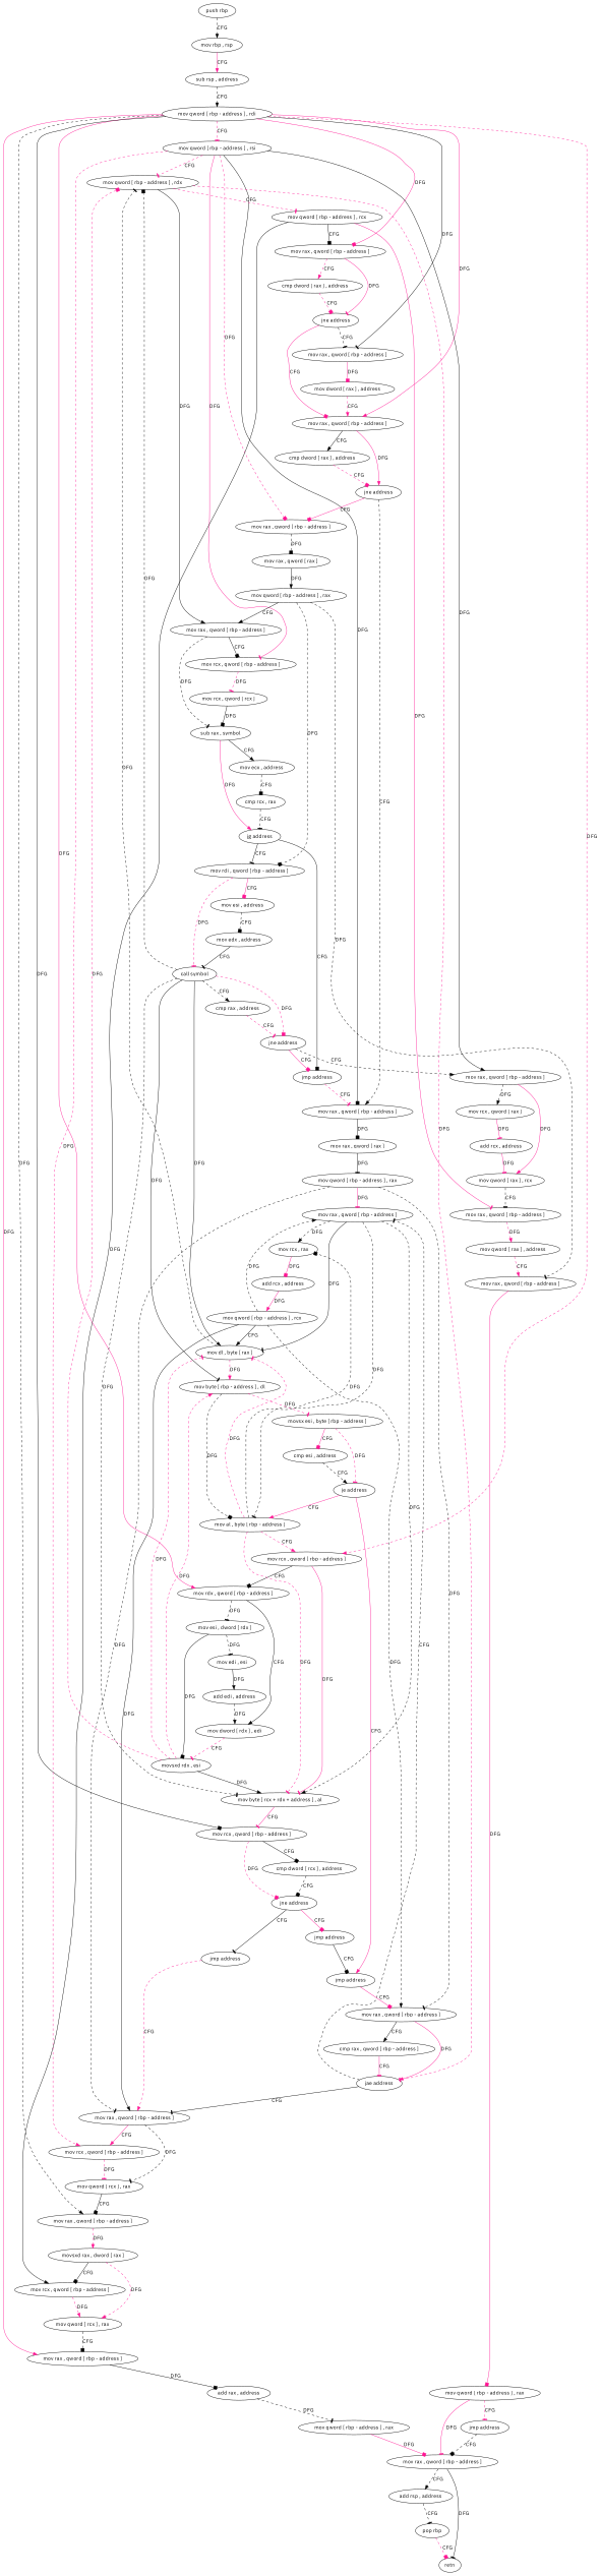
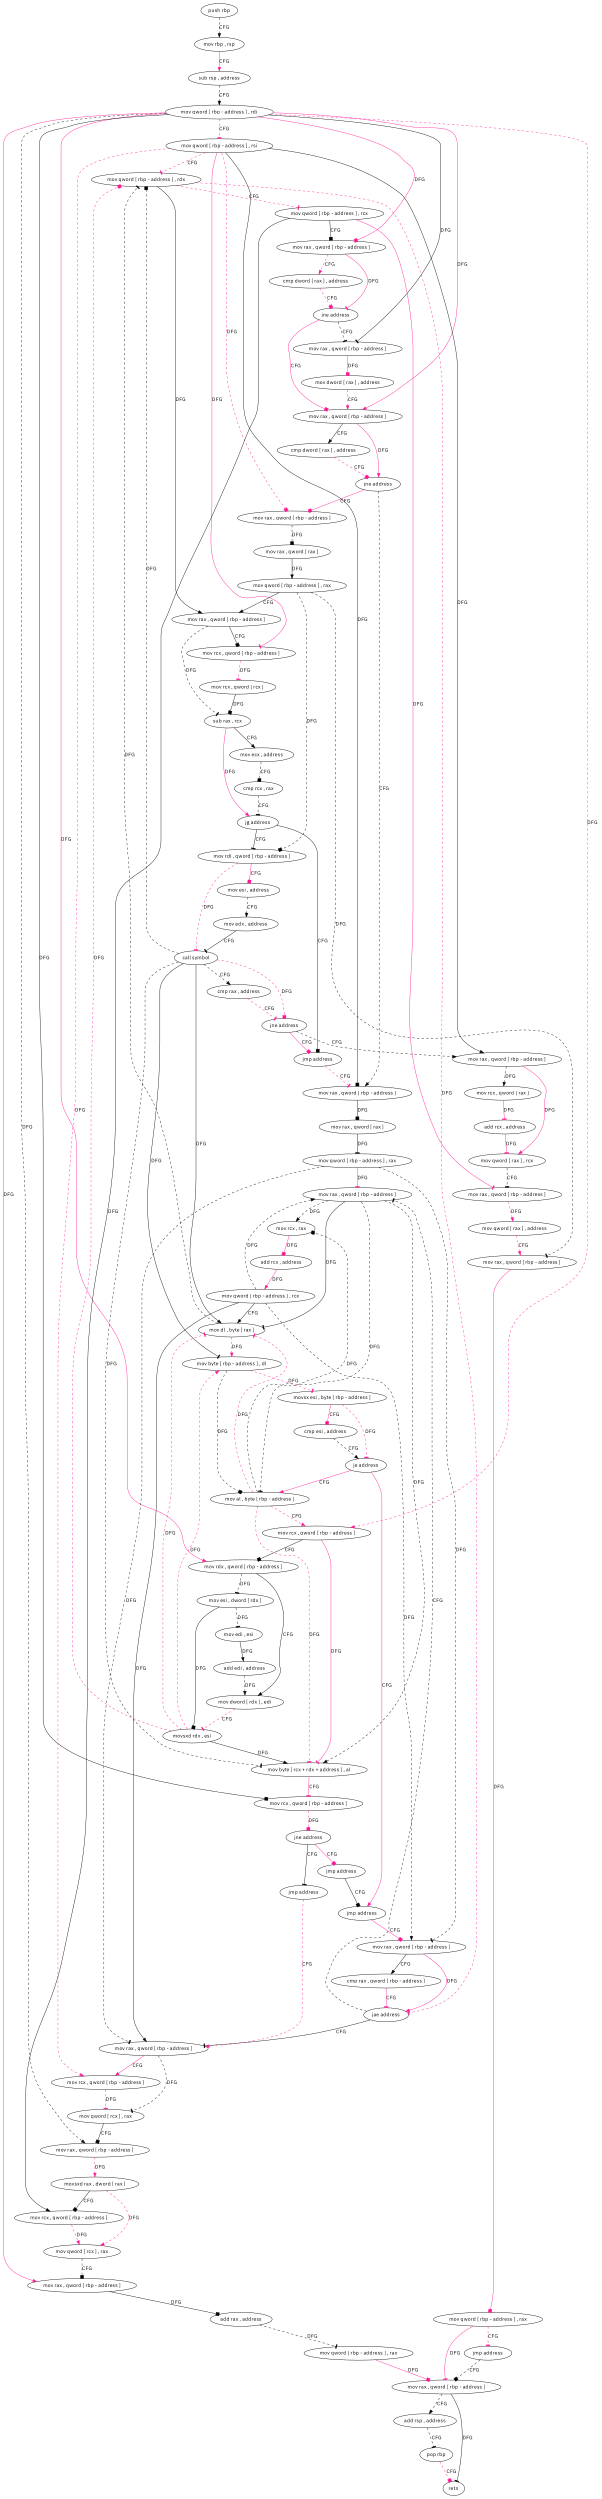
  digraph {
    fontname="IBM Plex Sans"
    node [fontname="IBM Plex Sans"]
    edge [arrowhead=normal color=black fontname="IBM Plex Sans" style=dashed]
    n1 [label="push rbp"]
    n2 [label="mov rbp , rsp"]
    n3 [label="sub rsp , address"]
    n4 [label="mov qword [ rbp - address ] , rdi"]
    n5 [label="mov qword [ rbp - address ] , rsi"]
    n6 [label="mov rax , qword [ rbp - address ]"]
    n7 [label="mov rax , qword [ rbp - address ]"]
    n8 [label="mov rax , qword [ rbp - address ]"]
    n9 [label="mov rax , qword [ rbp - address ]"]
    n10 [label="mov rax , qword [ rbp - address ]"]
    n11 [label="mov rcx , qword [ rbp - address ]"]
    n12 [label="mov rdx , qword [ rbp - address ]"]
    n13 [label="mov rcx , qword [ rbp - address ]"]
    n14 [label="mov qword [ rbp - address ] , rdx"]
    n15 [label="mov rax , qword [ rbp - address ]"]
    n16 [label="mov rax , qword [ rbp - address ]"]
    n17 [label="mov rcx , qword [ rbp - address ]"]
    n18 [label="mov rcx , qword [ rbp - address ]"]
    n19 [label="mov rax , qword [ rbp - address ]"]
    n20 [label="cmp dword [ rax ] , address"]
    n21 [label="jne address"]
    n22 [label="cmp dword [ rax ] , address"]
    n23 [label="jne address"]
    n24 [label="mov dword [ rax ] , address"]
    n25 [label="movsxd rax , dword [ rax ]"]
    n26 [label="add rax , address"]
    n27 [label="mov byte [ rcx + rdx + address ] , al"]
    n28 [label="mov esi , dword [ rdx ]"]
    n29 [label="mov dword [ rdx ] , edi"]
-   n30 [label="cmp dword [ rcx ] , address"]
    n31 [label="jne address"]
    n32 [label="mov qword [ rbp - address ] , rcx"]
    n33 [label="mov rax , qword [ rbp - address ]"]
    n34 [label="jae address"]
    n35 [label="mov rax , qword [ rax ]"]
    n36 [label="mov rax , qword [ rax ]"]
    n37 [label="mov rcx , qword [ rcx ]"]
    n38 [label="mov qword [ rcx ] , rax"]
    n39 [label="mov rcx , qword [ rax ]"]
    n40 [label="mov qword [ rax ] , rcx"]
    n41 [label="mov rcx , qword [ rbp - address ]"]
    n42 [label="mov rax , qword [ rbp - address ]"]
-   n43 [label="sub rax , symbol"]
+   n43 [label="sub rax , rcx"]
    n44 [label="mov rax , qword [ rbp - address ]"]
    n45 [label="mov rax , qword [ rbp - address ]"]
    n46 [label="mov qword [ rcx ] , rax"]
    n47 [label="mov qword [ rax ] , address"]
    n48 [label="mov qword [ rbp - address ] , rax"]
    n49 [label="mov qword [ rbp - address ] , rax"]
    n50 [label="mov rax , qword [ rbp - address ]"]
    n51 [label="cmp rax , qword [ rbp - address ]"]
    n52 [label="mov rcx , rax"]
    n53 [label="mov dl , byte [ rax ]"]
    n54 [label="mov al , byte [ rbp - address ]"]
    n55 [label="mov rdi , qword [ rbp - address ]"]
    n56 [label="mov rax , qword [ rbp - address ]"]
    n57 [label="mov esi , address"]
    n58 [label="call symbol"]
    n59 [label="mov qword [ rbp - address ] , rax"]
    n60 [label="mov ecx , address"]
    n61 [label="jg address"]
    n62 [label="cmp rcx , rax"]
    n63 [label="jmp address"]
    n64 [label="mov edx , address"]
    n65 [label="mov byte [ rbp - address ] , dl"]
    n66 [label="cmp rax , address"]
    n67 [label="jne address"]
    n68 [label="mov qword [ rbp - address ] , rax"]
    n69 [label="mov rax , qword [ rbp - address ]"]
    n70 [label="add rsp , address"]
    n71 [label=retn]
    n72 [label="pop rbp"]
    n73 [label="add rcx , address"]
    n74 [label="mov qword [ rbp - address ] , rcx"]
    n75 [label="movsx esi , byte [ rbp - address ]"]
    n76 [label="cmp esi , address"]
    n77 [label="je address"]
    n78 [label="jmp address"]
    n79 [label="add rcx , address"]
    n80 [label="mov edi , esi"]
    n81 [label="movsxd rdx , esi"]
    n82 [label="add edi , address"]
    n83 [label="jmp address"]
    n84 [label="jmp address"]
    n85 [label="jmp address"]
    n1 -> n2 [label=CFG]
    n2 -> n3 [color=deeppink label=CFG style=solid]
    n3 -> n4 [label=CFG]
    n4 -> n5 [arrowhead=tee color=deeppink label=CFG]
    n4 -> n6 [arrowhead=box color=deeppink label=DFG style=solid]
    n4 -> n7 [color=deeppink label=DFG style=solid]
    n4 -> n8 [arrowhead=tee label=DFG style=solid]
    n4 -> n9 [label=DFG]
    n4 -> n10 [color=deeppink label=DFG style=solid]
    n4 -> n11 [color=deeppink label=DFG]
    n4 -> n12 [color=deeppink label=DFG style=solid]
    n4 -> n13 [arrowhead=box label=DFG style=solid]
    n5 -> n14 [arrowhead=tee color=deeppink label=CFG]
    n5 -> n15 [arrowhead=box label=DFG style=solid]
    n5 -> n16 [arrowhead=box color=deeppink label=DFG]
    n5 -> n17 [arrowhead=tee color=deeppink label=DFG style=solid]
    n5 -> n18 [color=deeppink label=DFG]
    n5 -> n19 [label=DFG style=solid]
    n6 -> n20 [color=deeppink label=CFG]
    n6 -> n21 [arrowhead=tee color=deeppink label=DFG style=solid]
    n7 -> n22 [label=CFG style=solid]
    n7 -> n23 [color=deeppink label=DFG style=solid]
    n8 -> n24 [arrowhead=box color=deeppink label=DFG style=solid]
    n9 -> n25 [color=deeppink label=DFG]
    n10 -> n26 [arrowhead=box label=DFG style=solid]
    n11 -> n12 [arrowhead=box label=CFG style=solid]
    n11 -> n27 [arrowhead=tee color=deeppink label=DFG style=solid]
    n12 -> n28 [arrowhead=tee label=DFG]
    n12 -> n29 [label=CFG style=solid]
-   n13 -> n30 [arrowhead=box label=CFG style=solid]
    n13 -> n31 [arrowhead=box color=deeppink label=DFG]
    n14 -> n32 [arrowhead=tee color=deeppink label=CFG]
    n14 -> n33 [label=DFG style=solid]
    n14 -> n34 [arrowhead=tee color=deeppink label=DFG]
    n15 -> n35 [arrowhead=box label=DFG style=solid]
    n16 -> n36 [arrowhead=box label=DFG]
    n17 -> n37 [arrowhead=tee color=deeppink label=DFG]
    n18 -> n38 [arrowhead=tee color=deeppink label=DFG]
    n19 -> n39 [label=DFG]
    n19 -> n40 [color=deeppink label=DFG style=solid]
    n20 -> n21 [arrowhead=box color=deeppink label=CFG]
    n21 -> n7 [arrowhead=box color=deeppink label=CFG style=solid]
    n21 -> n8 [arrowhead=tee label=CFG]
    n22 -> n23 [arrowhead=box color=deeppink label=CFG]
    n23 -> n15 [label=CFG]
    n23 -> n16 [arrowhead=box color=deeppink label=CFG style=solid]
    n24 -> n7 [color=deeppink label=CFG]
    n25 -> n41 [arrowhead=box label=CFG style=solid]
    n25 -> n46 [color=deeppink label=DFG]
    n26 -> n68 [arrowhead=tee label=DFG]
    n27 -> n13 [arrowhead=tee color=deeppink label=CFG style=solid]
    n28 -> n80 [arrowhead=tee label=DFG]
    n28 -> n81 [arrowhead=box label=DFG style=solid]
    n29 -> n81 [arrowhead=tee color=deeppink label=CFG]
-   n30 -> n31 [arrowhead=box label=CFG]
    n31 -> n83 [arrowhead=box color=deeppink label=CFG style=solid]
    n31 -> n84 [arrowhead=tee label=CFG style=solid]
    n32 -> n6 [arrowhead=box label=CFG style=solid]
    n32 -> n41 [label=DFG style=solid]
    n32 -> n42 [arrowhead=tee color=deeppink label=DFG style=solid]
    n33 -> n17 [arrowhead=box label=CFG style=solid]
    n33 -> n43 [arrowhead=tee label=DFG]
    n34 -> n44 [arrowhead=tee label=CFG style=solid]
    n34 -> n45 [arrowhead=tee label=CFG]
    n35 -> n48 [arrowhead=tee label=DFG style=solid]
    n36 -> n49 [label=DFG style=solid]
    n37 -> n43 [arrowhead=box label=DFG style=solid]
    n38 -> n9 [arrowhead=box label=CFG style=solid]
    n39 -> n79 [arrowhead=tee color=deeppink label=DFG style=solid]
    n40 -> n42 [arrowhead=tee label=CFG]
    n41 -> n46 [color=deeppink label=DFG]
    n42 -> n47 [color=deeppink label=DFG]
    n43 -> n60 [label=CFG style=solid]
    n43 -> n61 [color=deeppink label=DFG style=solid]
    n44 -> n18 [color=deeppink label=CFG style=solid]
    n44 -> n38 [arrowhead=tee label=DFG]
    n45 -> n27 [label=DFG]
    n45 -> n52 [label=DFG]
    n45 -> n53 [arrowhead=tee label=DFG style=solid]
    n45 -> n54 [arrowhead=tee label=DFG]
    n46 -> n10 [arrowhead=box label=CFG]
    n47 -> n56 [color=deeppink label=CFG]
    n48 -> n44 [arrowhead=tee label=DFG]
    n48 -> n45 [arrowhead=tee color=deeppink label=DFG style=solid]
    n48 -> n50 [arrowhead=tee label=DFG]
    n49 -> n33 [label=CFG style=solid]
    n49 -> n55 [arrowhead=box label=DFG]
    n49 -> n56 [arrowhead=tee label=DFG]
    n50 -> n34 [color=deeppink label=DFG style=solid]
    n50 -> n51 [label=CFG style=solid]
    n51 -> n34 [arrowhead=tee color=deeppink label=CFG style=solid]
    n52 -> n73 [arrowhead=box color=deeppink label=DFG style=solid]
    n53 -> n14 [arrowhead=tee label=DFG]
    n53 -> n65 [color=deeppink label=DFG]
    n54 -> n11 [color=deeppink label=CFG]
    n54 -> n27 [arrowhead=tee color=deeppink label=DFG]
    n54 -> n52 [arrowhead=box label=DFG]
    n54 -> n53 [arrowhead=tee color=deeppink label=DFG]
    n55 -> n57 [arrowhead=box color=deeppink label=CFG style=solid]
    n55 -> n58 [arrowhead=tee color=deeppink label=DFG]
    n56 -> n59 [arrowhead=box color=deeppink label=DFG style=solid]
-   n57 -> n64 [arrowhead=box label=CFG]
+   n57 -> n64 [label=CFG]
    n58 -> n14 [arrowhead=box label=DFG]
    n58 -> n27 [arrowhead=tee label=DFG]
    n58 -> n53 [label=DFG style=solid]
    n58 -> n65 [arrowhead=tee label=DFG style=solid]
    n58 -> n66 [label=CFG]
    n58 -> n67 [arrowhead=box color=deeppink label=DFG]
    n59 -> n69 [arrowhead=tee color=deeppink label=DFG style=solid]
    n59 -> n85 [arrowhead=tee color=deeppink label=CFG]
    n60 -> n62 [arrowhead=box label=CFG]
    n61 -> n55 [arrowhead=tee label=CFG style=solid]
    n61 -> n63 [arrowhead=box label=CFG style=solid]
    n62 -> n61 [arrowhead=tee label=CFG]
    n63 -> n15 [arrowhead=tee color=deeppink label=CFG]
    n64 -> n58 [arrowhead=tee label=CFG style=solid]
    n65 -> n54 [arrowhead=box label=DFG]
    n65 -> n75 [arrowhead=tee color=deeppink label=DFG]
    n66 -> n67 [arrowhead=tee color=deeppink label=CFG]
    n67 -> n19 [label=CFG]
    n67 -> n63 [arrowhead=box color=deeppink label=CFG style=solid]
    n68 -> n69 [arrowhead=box color=deeppink label=DFG style=solid]
    n69 -> n70 [label=CFG]
    n69 -> n71 [arrowhead=tee label=DFG style=solid]
    n70 -> n72 [arrowhead=tee label=CFG]
    n72 -> n71 [arrowhead=box color=deeppink label=CFG]
    n73 -> n74 [color=deeppink label=DFG style=solid]
    n74 -> n44 [label=DFG style=solid]
    n74 -> n45 [label=DFG]
    n74 -> n50 [label=DFG]
    n74 -> n53 [label=CFG style=solid]
    n75 -> n76 [arrowhead=box color=deeppink label=CFG style=solid]
    n75 -> n77 [arrowhead=tee color=deeppink label=DFG]
    n76 -> n77 [label=CFG]
    n77 -> n54 [color=deeppink label=CFG style=solid]
    n77 -> n78 [color=deeppink label=CFG style=solid]
    n78 -> n50 [arrowhead=box color=deeppink label=CFG style=solid]
    n79 -> n40 [arrowhead=tee color=deeppink label=DFG style=solid]
    n80 -> n82 [label=DFG style=solid]
    n81 -> n14 [arrowhead=box color=deeppink label=DFG]
    n81 -> n27 [label=DFG style=solid]
    n81 -> n53 [arrowhead=tee color=deeppink label=DFG]
    n81 -> n65 [color=deeppink label=DFG]
    n82 -> n29 [label=DFG]
    n83 -> n78 [arrowhead=box label=CFG style=solid]
    n84 -> n44 [color=deeppink label=CFG]
    n85 -> n69 [arrowhead=box label=CFG]
  }
